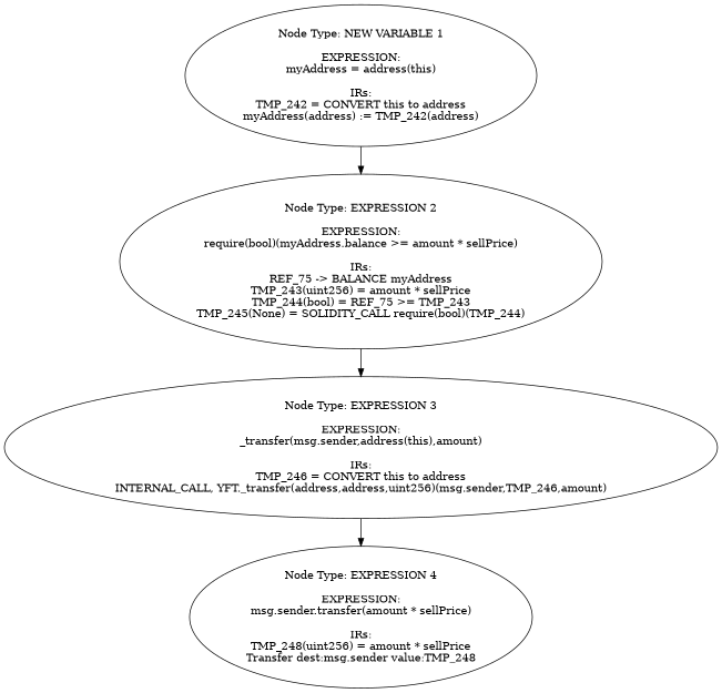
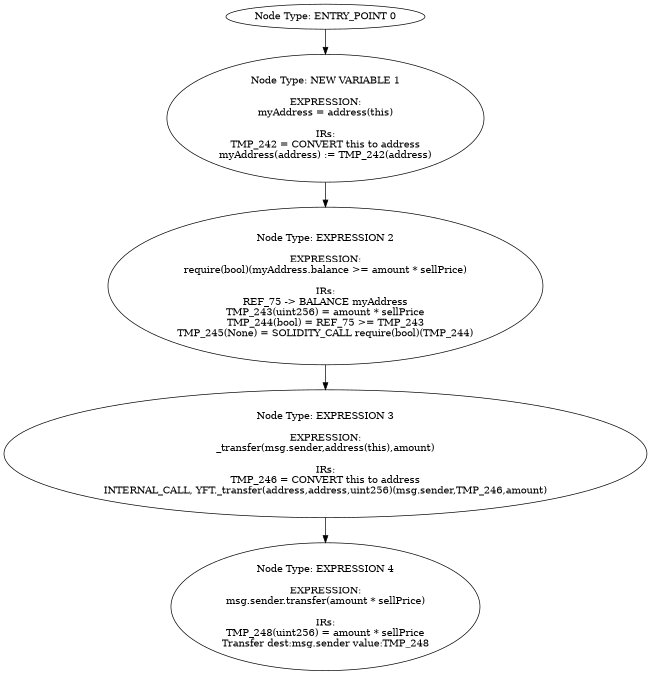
  digraph {
+   n1 [label="Node Type: ENTRY_POINT 0\n"]
    n2 [label="Node Type: NEW VARIABLE 1\n\nEXPRESSION:\nmyAddress = address(this)\n\nIRs:\nTMP_242 = CONVERT this to address\nmyAddress(address) := TMP_242(address)"]
    n3 [label="Node Type: EXPRESSION 2\n\nEXPRESSION:\nrequire(bool)(myAddress.balance >= amount * sellPrice)\n\nIRs:\nREF_75 -> BALANCE myAddress\nTMP_243(uint256) = amount * sellPrice\nTMP_244(bool) = REF_75 >= TMP_243\nTMP_245(None) = SOLIDITY_CALL require(bool)(TMP_244)"]
    n4 [label="Node Type: EXPRESSION 3\n\nEXPRESSION:\n_transfer(msg.sender,address(this),amount)\n\nIRs:\nTMP_246 = CONVERT this to address\nINTERNAL_CALL, YFT._transfer(address,address,uint256)(msg.sender,TMP_246,amount)"]
    n5 [label="Node Type: EXPRESSION 4\n\nEXPRESSION:\nmsg.sender.transfer(amount * sellPrice)\n\nIRs:\nTMP_248(uint256) = amount * sellPrice\nTransfer dest:msg.sender value:TMP_248"]
+   n1 -> n2
    n2 -> n3
    n3 -> n4
    n4 -> n5
  }
